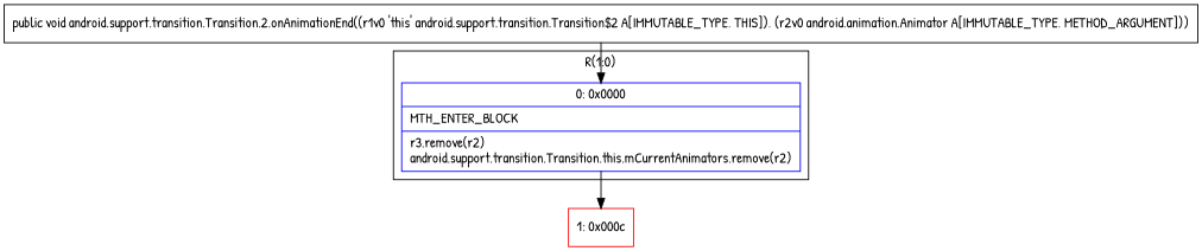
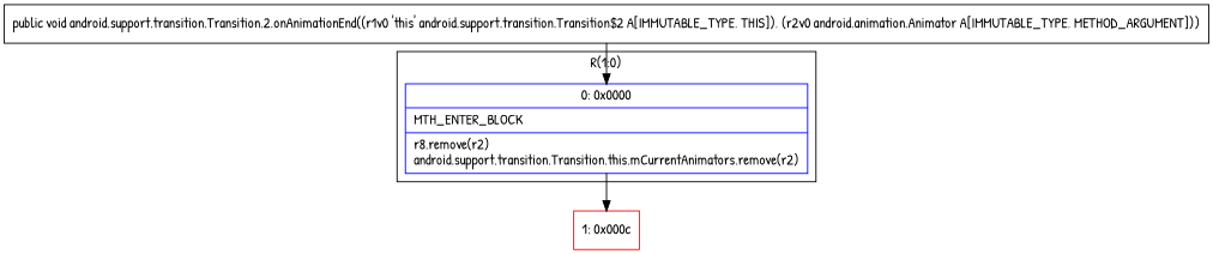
  digraph {
    fontname="Patrick Hand"
    node [shape=record fontname="Patrick Hand"]
    edge [fontname="Patrick Hand"]
-   n1 [color=blue label="{0\:\ 0x0000|MTH_ENTER_BLOCK\l|r3.remove(r2)\landroid.support.transition.Transition.this.mCurrentAnimators.remove(r2)\l}"]
+   n1 [color=blue label="{0\:\ 0x0000|MTH_ENTER_BLOCK\l|r8.remove(r2)\landroid.support.transition.Transition.this.mCurrentAnimators.remove(r2)\l}"]
    n2 [color=red label="{1\:\ 0x000c}"]
    n3 [label="{public void android.support.transition.Transition.2.onAnimationEnd((r1v0 'this' android.support.transition.Transition$2 A[IMMUTABLE_TYPE, THIS]), (r2v0 android.animation.Animator A[IMMUTABLE_TYPE, METHOD_ARGUMENT])) }"]
    subgraph cluster_1 {
      label="R(1:0)"
      n1
    }
    n1 -> n2
    n3 -> n1
  }
